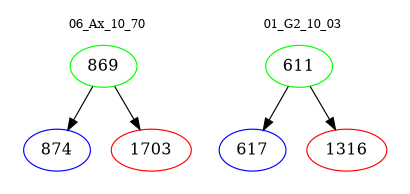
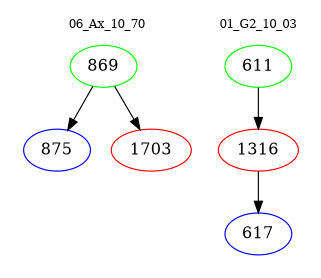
  digraph {
    node [color=green]
    edge [color=black]
    n1 [label=869]
-   n2 [color=blue label=874]
+   n2 [color=blue label=875]
    n3 [color=red label=1703]
    n4 [label=611]
    n5 [color=blue label=617]
    n6 [color=red label=1316]
    subgraph cluster_1 {
      color=white
      fontsize=10
      label="06_Ax_10_70"
      n1
      n2
      n3
    }
    subgraph cluster_2 {
      color=white
      fontsize=10
      label="01_G2_10_03"
      n4
      n5
      n6
    }
    n1 -> n2
    n1 -> n3
-   n4 -> n5
+   n6 -> n5
    n4 -> n6
  }
